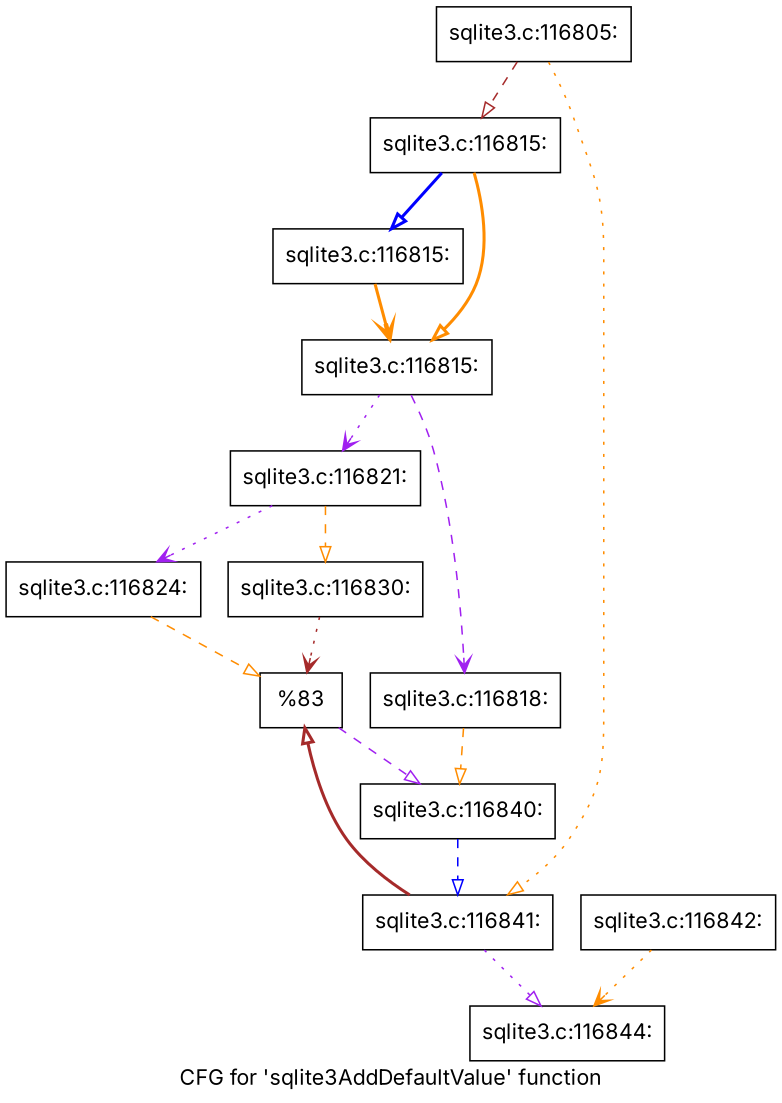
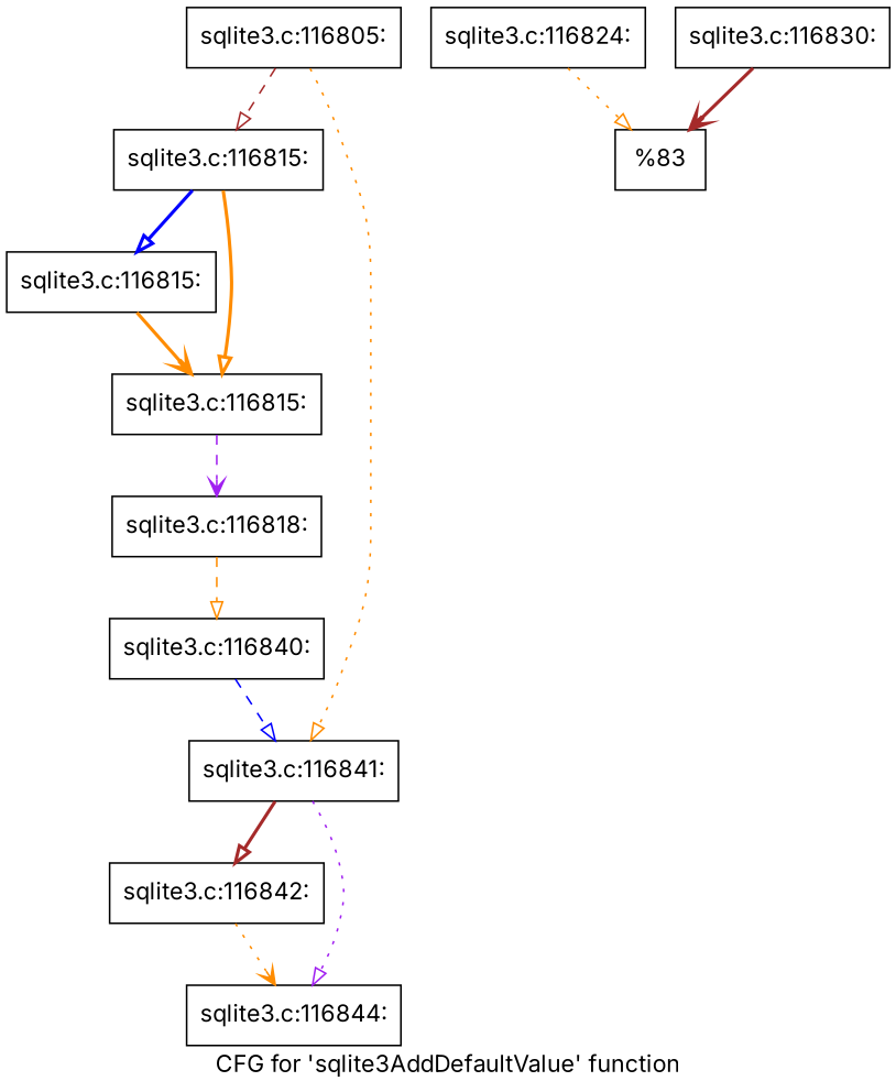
  digraph {
    fontname=Inter
    label="CFG for 'sqlite3AddDefaultValue' function"
    node [fontname=Inter shape=record]
    edge [arrowhead=onormal color=darkorange fontname=Inter style=dashed]
    n1 [label="{sqlite3.c:116805:}"]
    n2 [label="{sqlite3.c:116815:}"]
    n3 [label="{sqlite3.c:116841:}"]
    n4 [label="{sqlite3.c:116815:}"]
    n5 [label="{sqlite3.c:116815:}"]
    n6 [label="{sqlite3.c:116842:}"]
    n7 [label="{sqlite3.c:116844:}"]
-   n8 [label="{sqlite3.c:116821:}"]
    n9 [label="{sqlite3.c:116818:}"]
    n10 [label="{sqlite3.c:116824:}"]
    n11 [label="{sqlite3.c:116830:}"]
    n12 [label="{sqlite3.c:116840:}"]
    n13 [label="{%83}"]
    n1 -> n2 [color=brown]
    n1 -> n3 [style=dotted]
    n2 -> n4 [color=blue style=bold]
    n2 -> n5 [style=bold]
-   n3 -> n13 [color=brown style=bold]
+   n3 -> n6 [color=brown style=bold]
    n3 -> n7 [color=purple style=dotted]
    n4 -> n5 [arrowhead=vee style=bold]
-   n5 -> n8 [arrowhead=vee color=purple style=dotted]
    n5 -> n9 [arrowhead=vee color=purple]
    n6 -> n7 [arrowhead=vee style=dotted]
-   n8 -> n10 [arrowhead=vee color=purple style=dotted]
-   n8 -> n11
    n9 -> n12
-   n10 -> n13
-   n11 -> n13 [arrowhead=vee color=brown style=dotted]
+   n10 -> n13 [style=dotted]
+   n11 -> n13 [arrowhead=vee color=brown style=bold]
    n12 -> n3 [color=blue]
-   n13 -> n12 [color=purple]
  }
